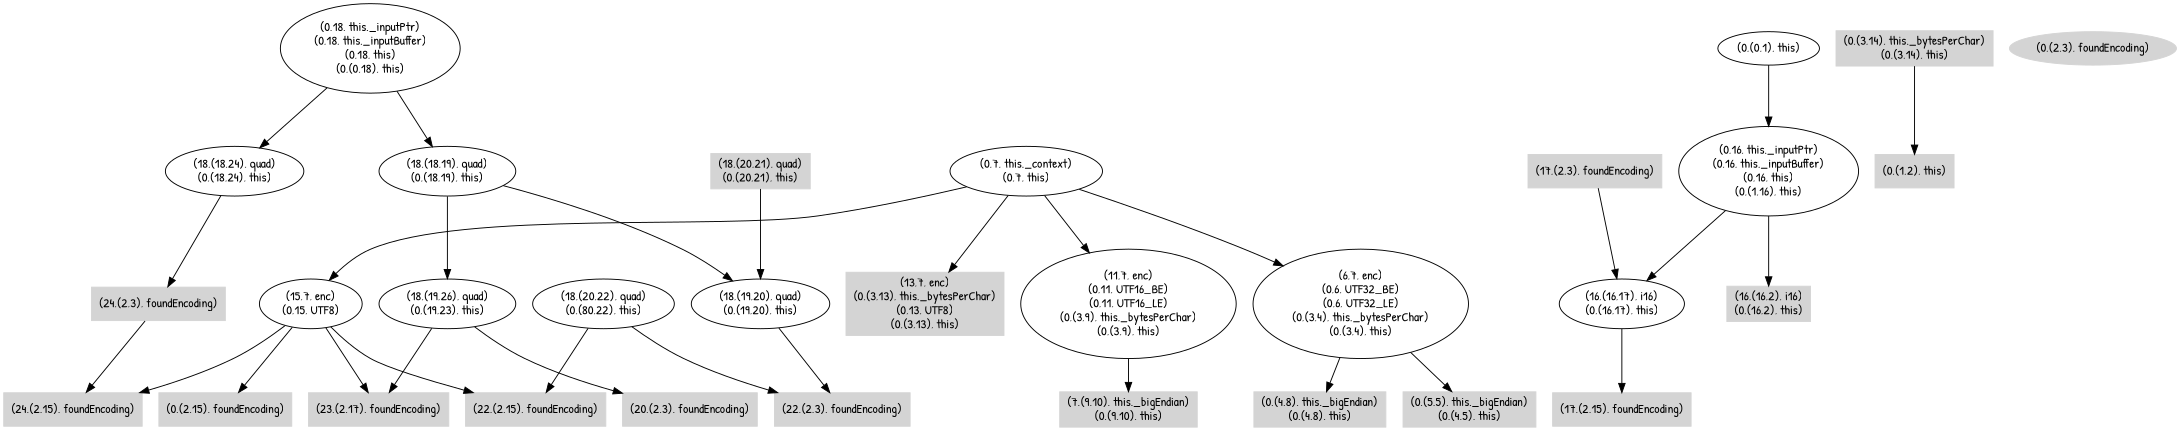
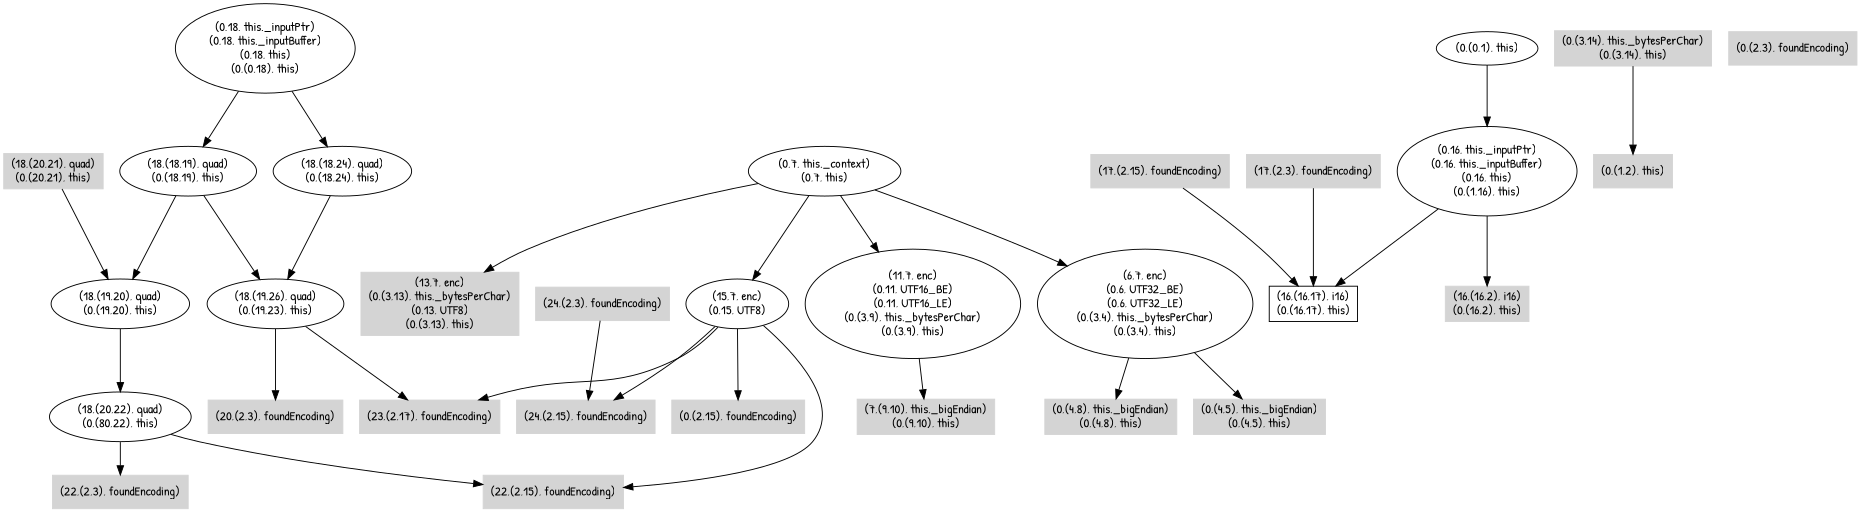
  digraph {
    fontname="Patrick Hand"
    node [color=".0 .0 .83" fontname="Patrick Hand" shape=box style=filled]
    edge [fontname="Patrick Hand"]
    n1 [label="(24,(2,15), foundEncoding)"]
    n2 [label="(24,(2,3), foundEncoding)"]
    n3 [label="(18,(18,24), quad)\n(0,(18,24), this)" color="" shape="" style=""]
    n4 [label="(23,(2,17), foundEncoding)"]
    n5 [label="(20,(2,3), foundEncoding)"]
    n6 [label="(18,(19,26), quad)\n(0,(19,23), this)" color="" shape="" style=""]
    n7 [label="(22,(2,15), foundEncoding)"]
    n8 [label="(22,(2,3), foundEncoding)"]
    n9 [label="(18,(20,22), quad)\n(0,(80,22), this)" color="" shape="" style=""]
    n10 [label="(18,(20,21), quad)\n(0,(20,21), this)"]
    n11 [label="(18,(19,20), quad)\n(0,(19,20), this)" color="" shape="" style=""]
    n12 [label="(18,(18,19), quad)\n(0,(18,19), this)" color="" shape="" style=""]
    n13 [label="(0,18, this._inputPtr)\n(0,18, this._inputBuffer)\n(0,18, this)\n(0,(0,18), this)" color="" shape="" style=""]
    n14 [label="(17,(2,15), foundEncoding)"]
    n15 [label="(17,(2,3), foundEncoding)"]
-   n16 [label="(16,(16,17), i16)\n(0,(16,17), this)" color="" shape="" style=""]
+   n16 [label="(16,(16,17), i16)\n(0,(16,17), this)" color="" style=""]
    n17 [label="(16,(16,2), i16)\n(0,(16,2), this)"]
    n18 [label="(0,16, this._inputPtr)\n(0,16, this._inputBuffer)\n(0,16, this)\n(0,(1,16), this)" color="" shape="" style=""]
    n19 [label="(0,(1,2), this)"]
    n20 [label="(0,(0,1), this)" color="" shape="" style=""]
    n21 [label="(0,(3,14), this._bytesPerChar)\n(0,(3,14), this)"]
    n22 [label="(13,7, enc)\n(0,(3,13), this._bytesPerChar)\n(0,13, UTF8)\n(0,(3,13), this)"]
    n23 [label="(7,(9,10), this._bigEndian)\n(0,(9,10), this)"]
    n24 [label="(11,7, enc)\n(0,11, UTF16_BE)\n(0,11, UTF16_LE)\n(0,(3,9), this._bytesPerChar)\n(0,(3,9), this)" color="" shape="" style=""]
    n25 [label="(0,(4,8), this._bigEndian)\n(0,(4,8), this)"]
-   n26 [label="(0,(5,5), this._bigEndian)\n(0,(4,5), this)"]
+   n26 [label="(0,(4,5), this._bigEndian)\n(0,(4,5), this)"]
    n27 [label="(6,7, enc)\n(0,6, UTF32_BE)\n(0,6, UTF32_LE)\n(0,(3,4), this._bytesPerChar)\n(0,(3,4), this)" color="" shape="" style=""]
    n28 [label="(0,(2,15), foundEncoding)"]
    n29 [label="(15,7, enc)\n(0,15, UTF8)" color="" shape="" style=""]
    n30 [label="(0,7, this._context)\n(0,7, this)" color="" shape="" style=""]
-   n31 [label="(0,(2,3), foundEncoding)" shape=ellipse]
+   n31 [label="(0,(2,3), foundEncoding)"]
    n2 -> n1
-   n3 -> n2
+   n3 -> n6
    n6 -> n4
    n6 -> n5
    n9 -> n7
    n9 -> n8
    n10 -> n11
-   n11 -> n8
+   n11 -> n9
    n12 -> n6
    n12 -> n11
    n13 -> n3
    n13 -> n12
    n15 -> n16
-   n16 -> n14
+   n14 -> n16
    n18 -> n16
    n18 -> n17
    n20 -> n18
    n21 -> n19
    n24 -> n23
    n27 -> n25
    n27 -> n26
    n29 -> n1
    n29 -> n4
    n29 -> n7
    n29 -> n28
    n30 -> n22
    n30 -> n24
    n30 -> n27
    n30 -> n29
  }
